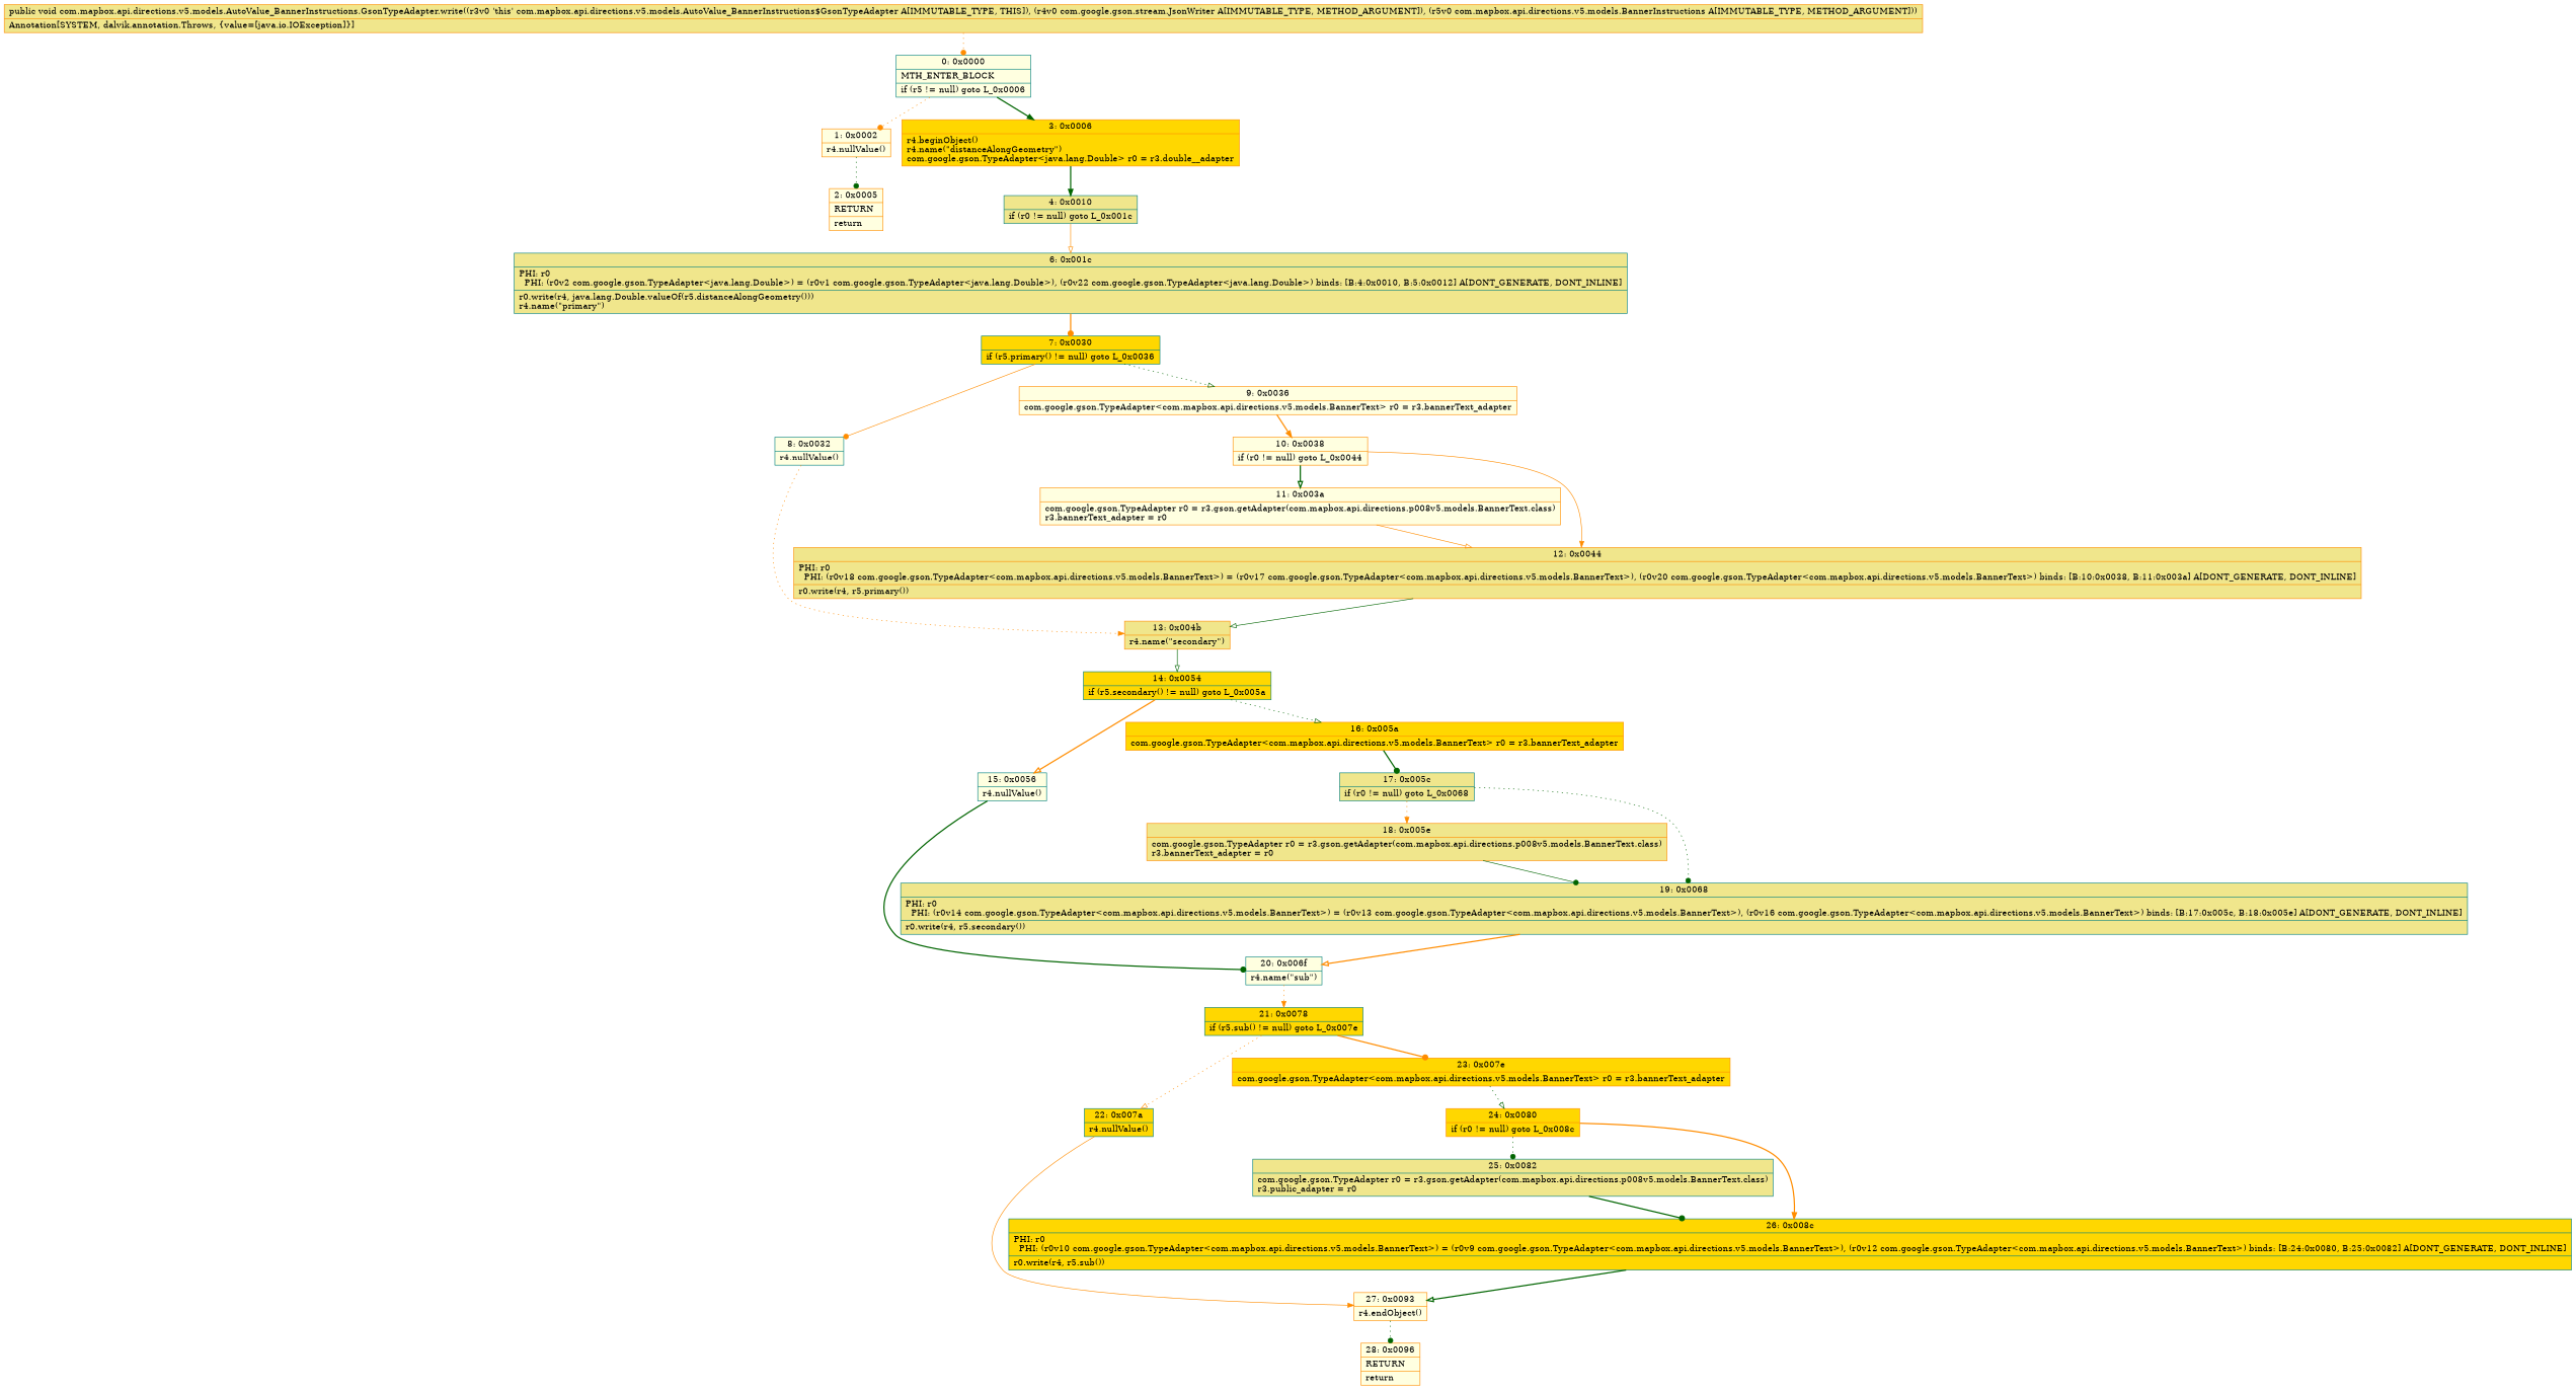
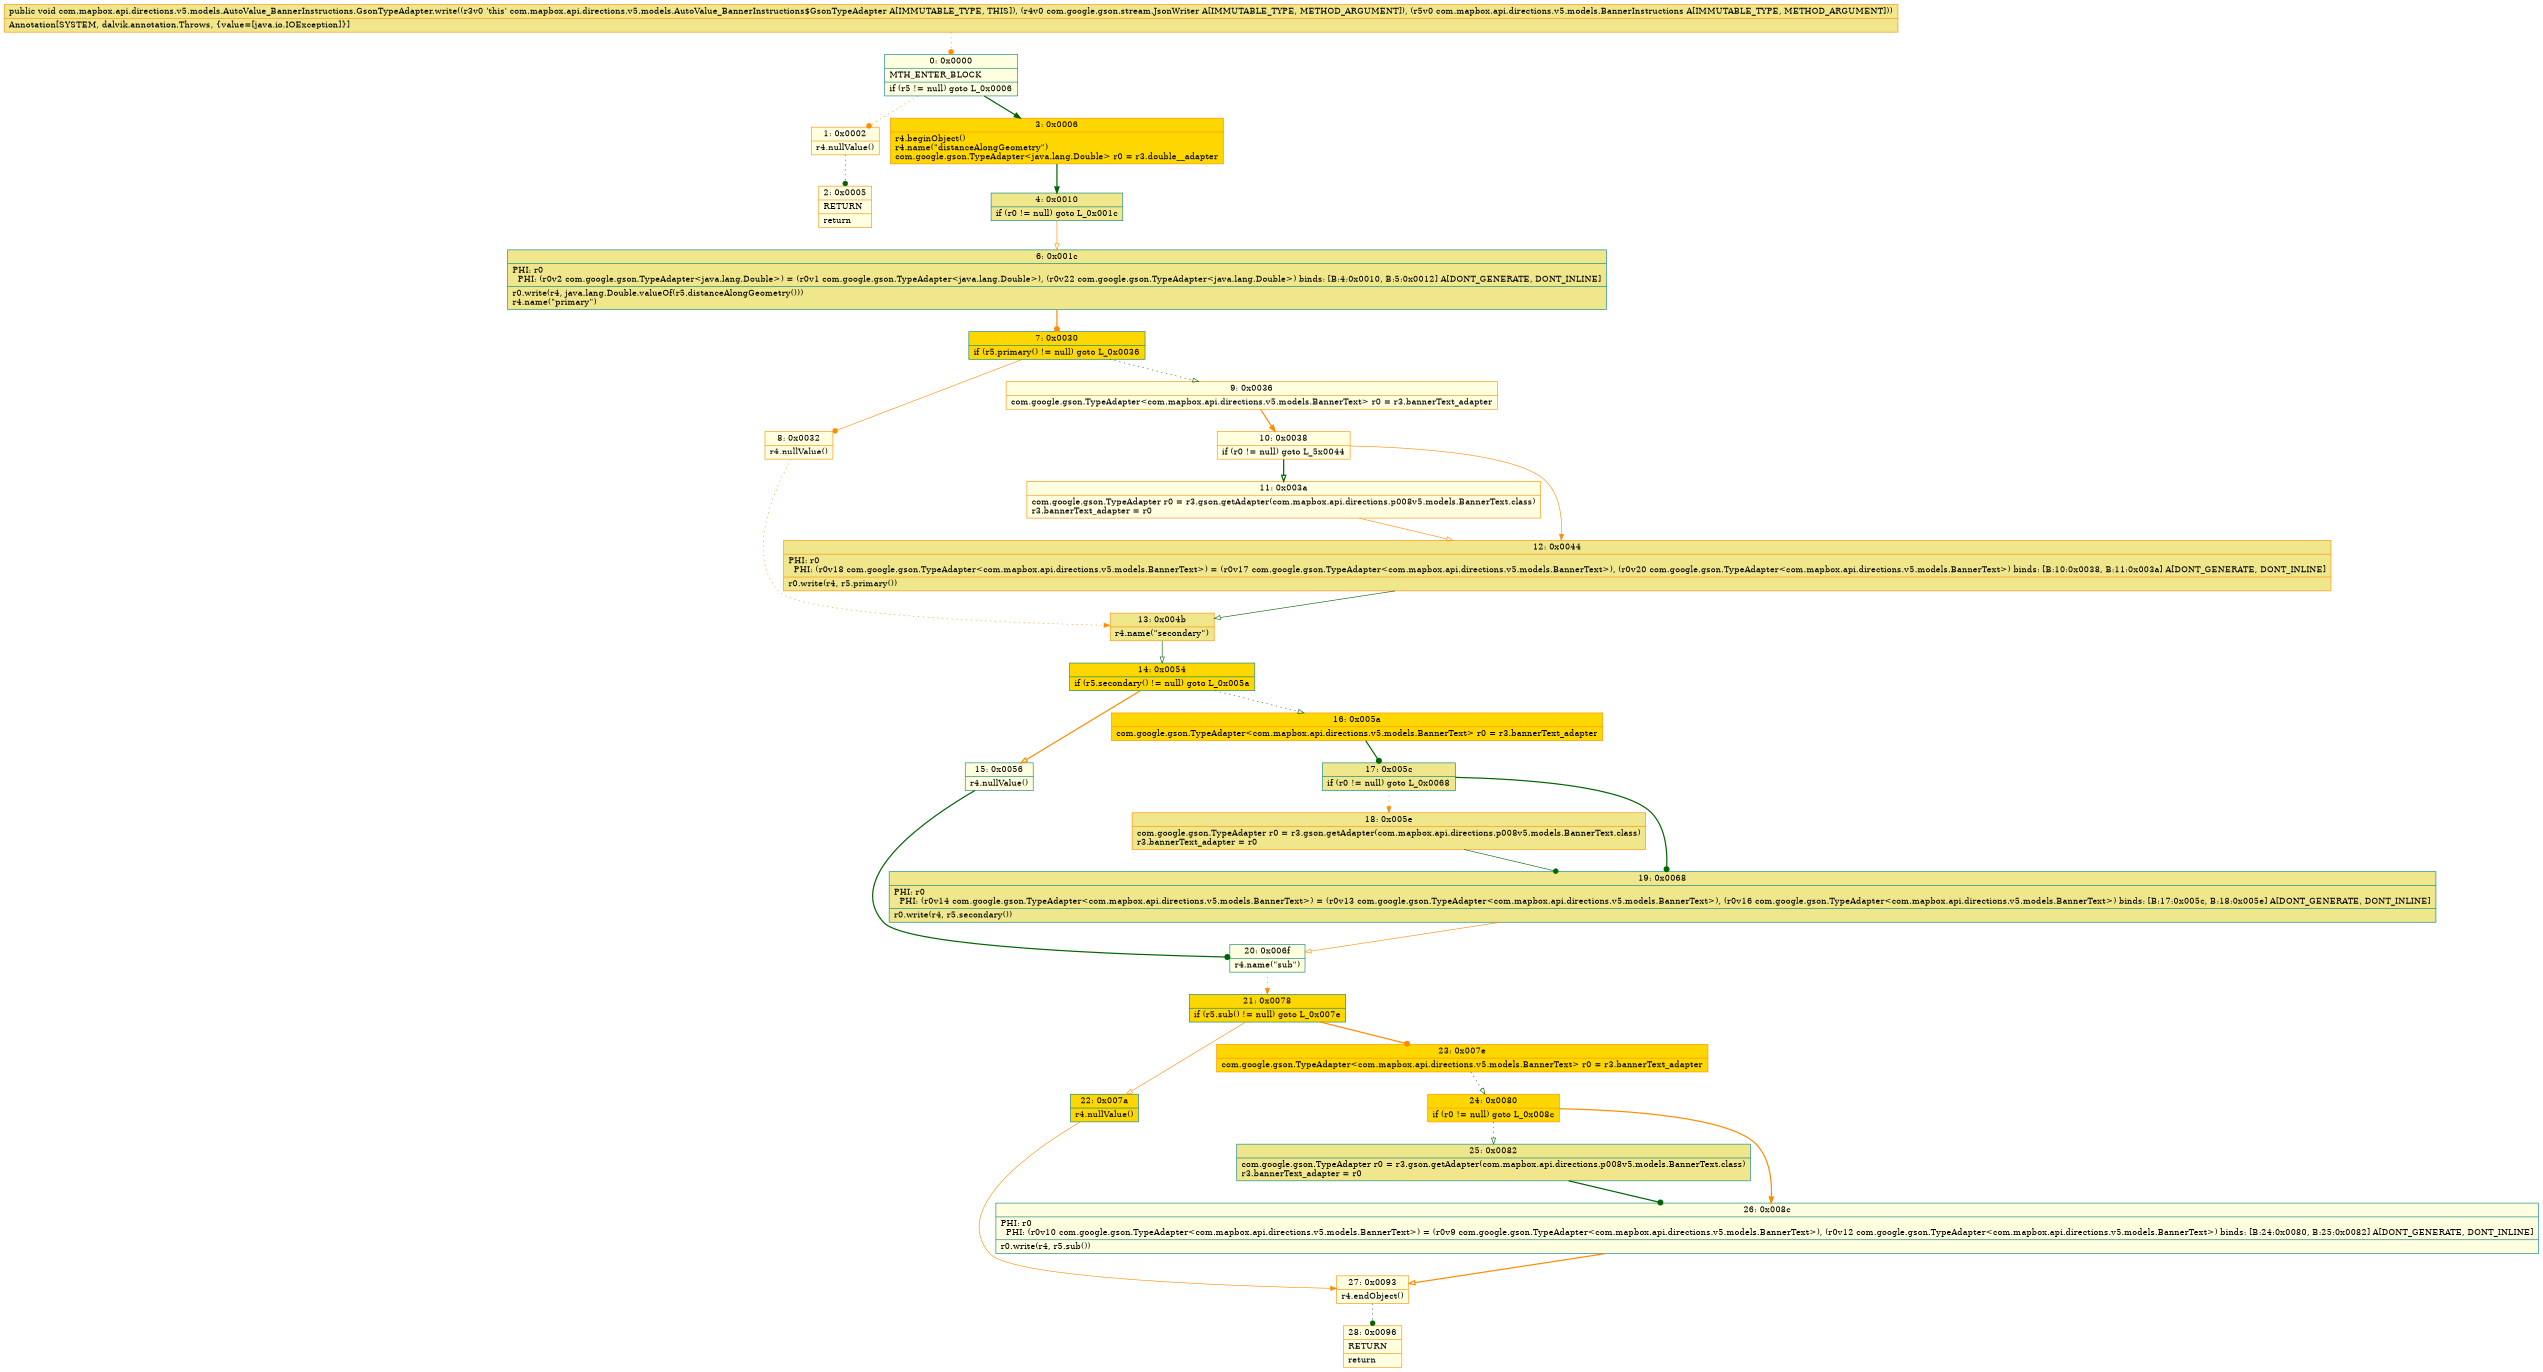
  digraph {
    node [color=darkorange fillcolor=lightyellow shape=record style=filled]
    edge [arrowhead=onormal color=darkorange style=bold]
    n1 [color=teal label="{0\:\ 0x0000|MTH_ENTER_BLOCK\l|if (r5 != null) goto L_0x0006\l}"]
    n2 [label="{1\:\ 0x0002|r4.nullValue()\l}"]
    n3 [fillcolor=gold label="{3\:\ 0x0006|r4.beginObject()\lr4.name(\"distanceAlongGeometry\")\lcom.google.gson.TypeAdapter\<java.lang.Double\> r0 = r3.double__adapter\l}"]
    n4 [label="{2\:\ 0x0005|RETURN\l|return\l}"]
    n5 [color=teal fillcolor=khaki label="{4\:\ 0x0010|if (r0 != null) goto L_0x001c\l}"]
    n6 [color=teal fillcolor=khaki label="{6\:\ 0x001c|PHI: r0 \l  PHI: (r0v2 com.google.gson.TypeAdapter\<java.lang.Double\>) = (r0v1 com.google.gson.TypeAdapter\<java.lang.Double\>), (r0v22 com.google.gson.TypeAdapter\<java.lang.Double\>) binds: [B:4:0x0010, B:5:0x0012] A[DONT_GENERATE, DONT_INLINE]\l|r0.write(r4, java.lang.Double.valueOf(r5.distanceAlongGeometry()))\lr4.name(\"primary\")\l}"]
    n7 [color=teal fillcolor=gold label="{7\:\ 0x0030|if (r5.primary() != null) goto L_0x0036\l}"]
-   n8 [color=teal label="{8\:\ 0x0032|r4.nullValue()\l}"]
+   n8 [label="{8\:\ 0x0032|r4.nullValue()\l}"]
    n9 [label="{9\:\ 0x0036|com.google.gson.TypeAdapter\<com.mapbox.api.directions.v5.models.BannerText\> r0 = r3.bannerText_adapter\l}"]
    n10 [fillcolor=khaki label="{13\:\ 0x004b|r4.name(\"secondary\")\l}"]
-   n11 [label="{10\:\ 0x0038|if (r0 != null) goto L_0x0044\l}"]
+   n11 [label="{10\:\ 0x0038|if (r0 != null) goto L_5x0044\l}"]
    n12 [color=teal fillcolor=gold label="{14\:\ 0x0054|if (r5.secondary() != null) goto L_0x005a\l}"]
    n13 [label="{11\:\ 0x003a|com.google.gson.TypeAdapter r0 = r3.gson.getAdapter(com.mapbox.api.directions.p008v5.models.BannerText.class)\lr3.bannerText_adapter = r0\l}"]
    n14 [fillcolor=khaki label="{12\:\ 0x0044|PHI: r0 \l  PHI: (r0v18 com.google.gson.TypeAdapter\<com.mapbox.api.directions.v5.models.BannerText\>) = (r0v17 com.google.gson.TypeAdapter\<com.mapbox.api.directions.v5.models.BannerText\>), (r0v20 com.google.gson.TypeAdapter\<com.mapbox.api.directions.v5.models.BannerText\>) binds: [B:10:0x0038, B:11:0x003a] A[DONT_GENERATE, DONT_INLINE]\l|r0.write(r4, r5.primary())\l}"]
    n15 [color=teal label="{15\:\ 0x0056|r4.nullValue()\l}"]
    n16 [fillcolor=gold label="{16\:\ 0x005a|com.google.gson.TypeAdapter\<com.mapbox.api.directions.v5.models.BannerText\> r0 = r3.bannerText_adapter\l}"]
    n17 [color=teal label="{20\:\ 0x006f|r4.name(\"sub\")\l}"]
    n18 [color=teal fillcolor=khaki label="{17\:\ 0x005c|if (r0 != null) goto L_0x0068\l}"]
    n19 [color=teal fillcolor=gold label="{21\:\ 0x0078|if (r5.sub() != null) goto L_0x007e\l}"]
    n20 [fillcolor=khaki label="{18\:\ 0x005e|com.google.gson.TypeAdapter r0 = r3.gson.getAdapter(com.mapbox.api.directions.p008v5.models.BannerText.class)\lr3.bannerText_adapter = r0\l}"]
    n21 [color=teal fillcolor=khaki label="{19\:\ 0x0068|PHI: r0 \l  PHI: (r0v14 com.google.gson.TypeAdapter\<com.mapbox.api.directions.v5.models.BannerText\>) = (r0v13 com.google.gson.TypeAdapter\<com.mapbox.api.directions.v5.models.BannerText\>), (r0v16 com.google.gson.TypeAdapter\<com.mapbox.api.directions.v5.models.BannerText\>) binds: [B:17:0x005c, B:18:0x005e] A[DONT_GENERATE, DONT_INLINE]\l|r0.write(r4, r5.secondary())\l}"]
    n22 [color=teal fillcolor=gold label="{22\:\ 0x007a|r4.nullValue()\l}"]
    n23 [fillcolor=gold label="{23\:\ 0x007e|com.google.gson.TypeAdapter\<com.mapbox.api.directions.v5.models.BannerText\> r0 = r3.bannerText_adapter\l}"]
    n24 [label="{27\:\ 0x0093|r4.endObject()\l}"]
    n25 [fillcolor=gold label="{24\:\ 0x0080|if (r0 != null) goto L_0x008c\l}"]
    n26 [label="{28\:\ 0x0096|RETURN\l|return\l}"]
-   n27 [color=teal fillcolor=khaki label="{25\:\ 0x0082|com.google.gson.TypeAdapter r0 = r3.gson.getAdapter(com.mapbox.api.directions.p008v5.models.BannerText.class)\lr3.public_adapter = r0\l}"]
-   n28 [color=teal fillcolor=gold label="{26\:\ 0x008c|PHI: r0 \l  PHI: (r0v10 com.google.gson.TypeAdapter\<com.mapbox.api.directions.v5.models.BannerText\>) = (r0v9 com.google.gson.TypeAdapter\<com.mapbox.api.directions.v5.models.BannerText\>), (r0v12 com.google.gson.TypeAdapter\<com.mapbox.api.directions.v5.models.BannerText\>) binds: [B:24:0x0080, B:25:0x0082] A[DONT_GENERATE, DONT_INLINE]\l|r0.write(r4, r5.sub())\l}"]
+   n27 [color=teal fillcolor=khaki label="{25\:\ 0x0082|com.google.gson.TypeAdapter r0 = r3.gson.getAdapter(com.mapbox.api.directions.p008v5.models.BannerText.class)\lr3.bannerText_adapter = r0\l}"]
+   n28 [color=teal label="{26\:\ 0x008c|PHI: r0 \l  PHI: (r0v10 com.google.gson.TypeAdapter\<com.mapbox.api.directions.v5.models.BannerText\>) = (r0v9 com.google.gson.TypeAdapter\<com.mapbox.api.directions.v5.models.BannerText\>), (r0v12 com.google.gson.TypeAdapter\<com.mapbox.api.directions.v5.models.BannerText\>) binds: [B:24:0x0080, B:25:0x0082] A[DONT_GENERATE, DONT_INLINE]\l|r0.write(r4, r5.sub())\l}"]
    n29 [fillcolor=khaki label="{public void com.mapbox.api.directions.v5.models.AutoValue_BannerInstructions.GsonTypeAdapter.write((r3v0 'this' com.mapbox.api.directions.v5.models.AutoValue_BannerInstructions$GsonTypeAdapter A[IMMUTABLE_TYPE, THIS]), (r4v0 com.google.gson.stream.JsonWriter A[IMMUTABLE_TYPE, METHOD_ARGUMENT]), (r5v0 com.mapbox.api.directions.v5.models.BannerInstructions A[IMMUTABLE_TYPE, METHOD_ARGUMENT]))  | Annotation[SYSTEM, dalvik.annotation.Throws, \{value=[java.io.IOException]\}]\l}"]
    n1 -> n2 [arrowhead=dot style=dotted]
    n1 -> n3 [arrowhead=normal color=darkgreen]
    n2 -> n4 [arrowhead=dot color=darkgreen style=dotted]
    n3 -> n5 [arrowhead=normal color=darkgreen]
    n5 -> n6 [style=solid]
    n6 -> n7 [arrowhead=dot]
    n7 -> n8 [arrowhead=dot style=solid]
    n7 -> n9 [color=darkgreen style=dotted]
    n8 -> n10 [arrowhead=normal style=dotted]
    n9 -> n11 [arrowhead=normal]
    n10 -> n12 [color=darkgreen style=solid]
    n11 -> n13 [color=darkgreen]
    n11 -> n14 [arrowhead=normal style=solid]
    n12 -> n15
    n12 -> n16 [color=darkgreen style=dotted]
    n13 -> n14 [style=solid]
    n14 -> n10 [color=darkgreen style=solid]
    n15 -> n17 [arrowhead=dot color=darkgreen]
    n16 -> n18 [arrowhead=dot color=darkgreen]
    n17 -> n19 [arrowhead=normal style=dotted]
    n18 -> n20 [arrowhead=normal style=dotted]
-   n18 -> n21 [arrowhead=dot color=darkgreen style=dotted]
-   n19 -> n22 [style=dotted]
+   n18 -> n21 [arrowhead=dot color=darkgreen]
+   n19 -> n22 [style=solid]
    n19 -> n23 [arrowhead=dot]
    n20 -> n21 [arrowhead=dot color=darkgreen style=solid]
-   n21 -> n17
+   n21 -> n17 [style=solid]
    n22 -> n24 [arrowhead=normal style=solid]
    n23 -> n25 [color=darkgreen style=dotted]
    n24 -> n26 [arrowhead=dot color=darkgreen style=dotted]
-   n25 -> n27 [arrowhead=dot color=darkgreen style=dotted]
+   n25 -> n27 [color=darkgreen style=dotted]
    n25 -> n28 [arrowhead=normal]
    n27 -> n28 [arrowhead=dot color=darkgreen]
-   n28 -> n24 [color=darkgreen]
+   n28 -> n24
    n29 -> n1 [arrowhead=dot style=dotted]
  }
